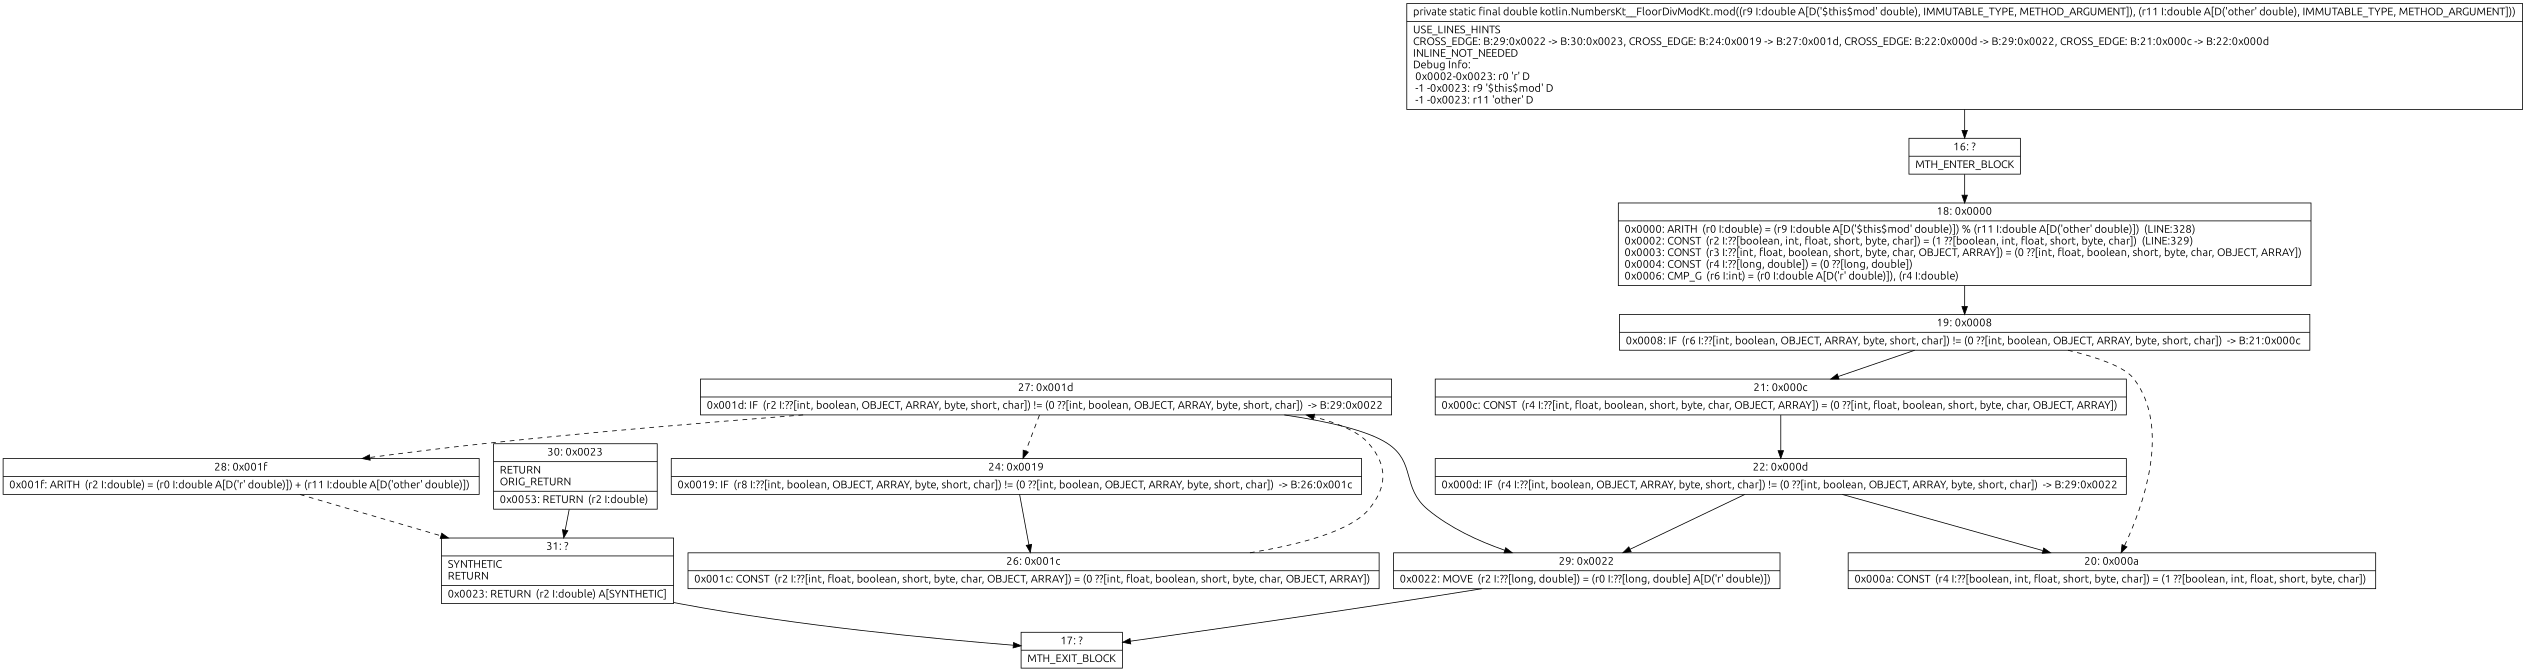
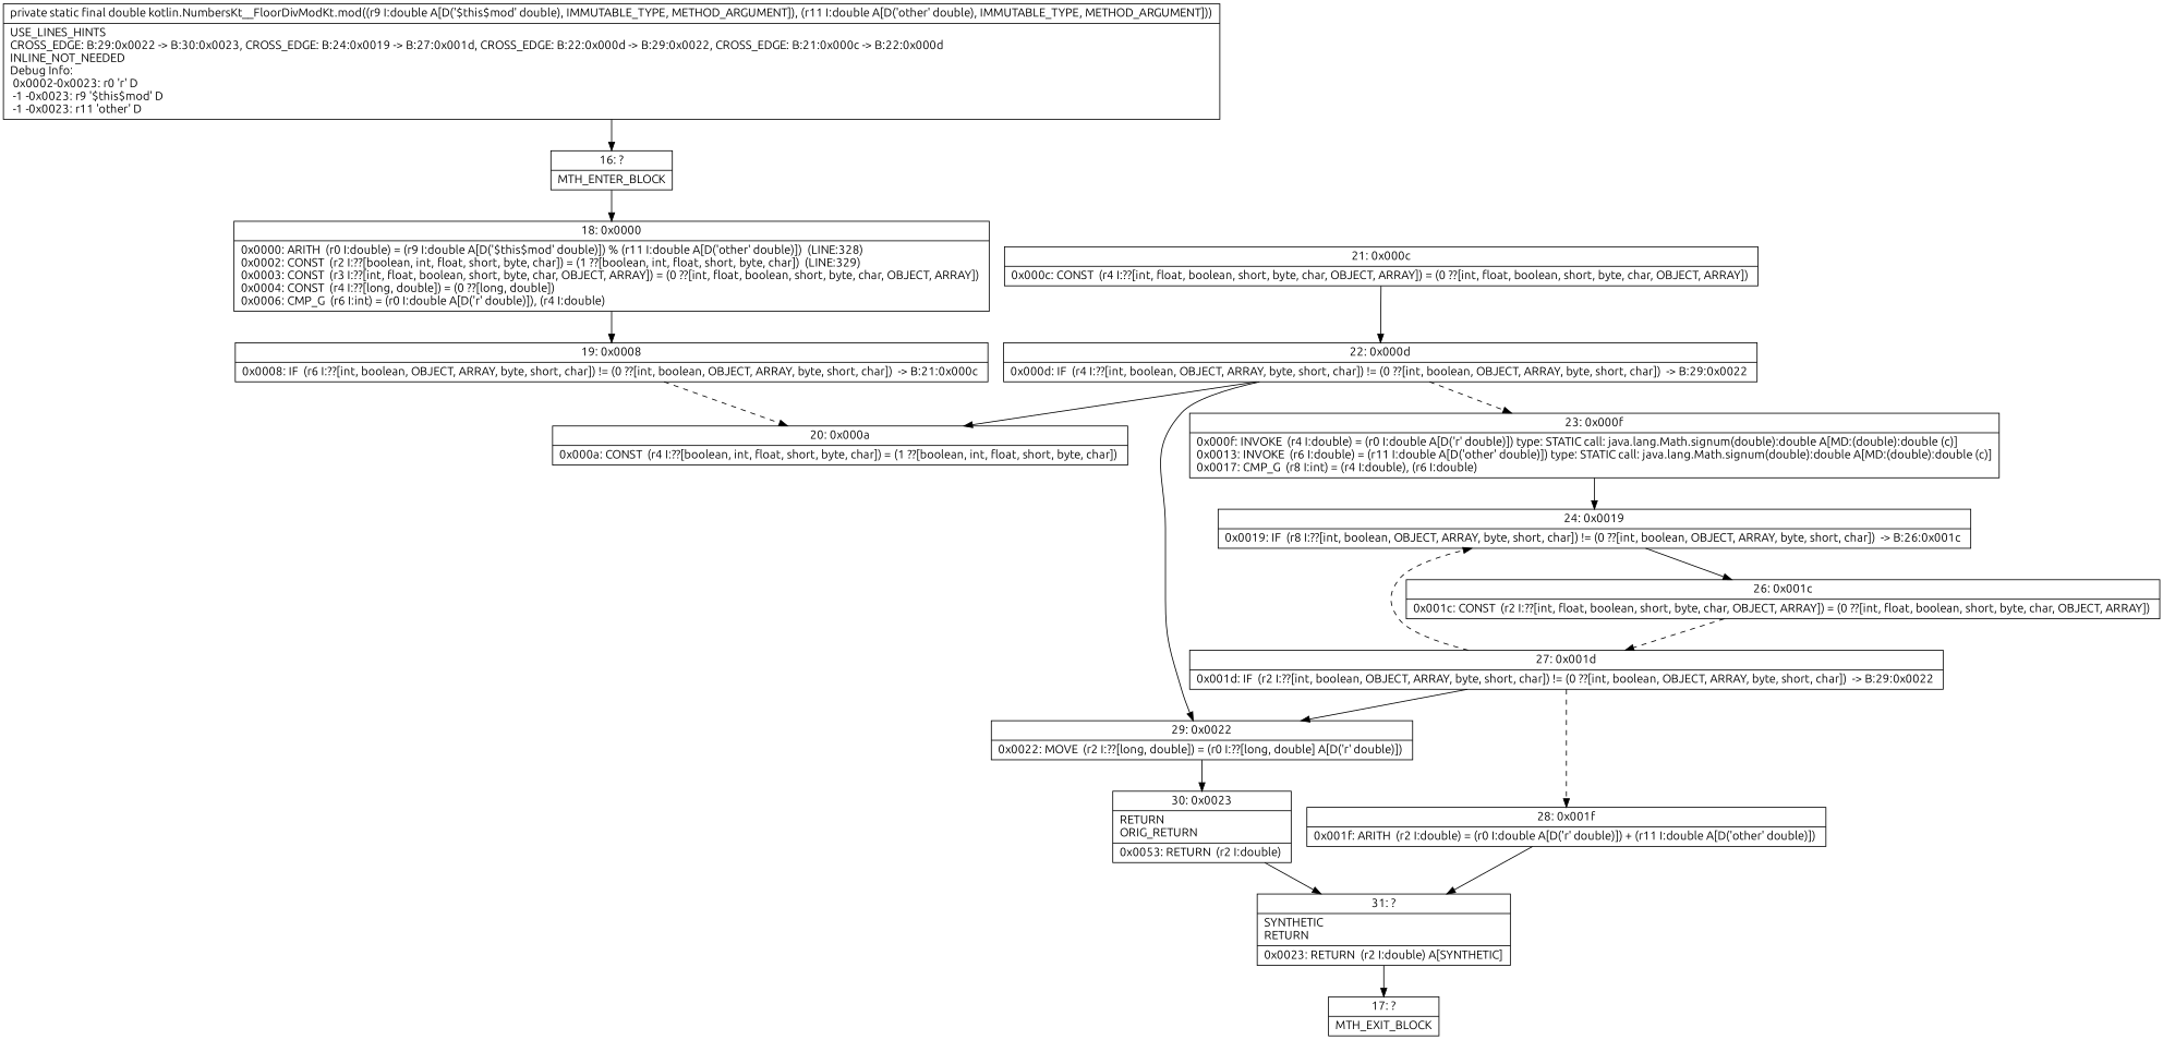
  digraph {
    fontname=Ubuntu
    node [fontname=Ubuntu shape=record]
    edge [fontname=Ubuntu]
    n1 [label="{16\:\ ?|MTH_ENTER_BLOCK\l}"]
    n2 [label="{18\:\ 0x0000|0x0000: ARITH  (r0 I:double) = (r9 I:double A[D('$this$mod' double)]) % (r11 I:double A[D('other' double)])  (LINE:328)\l0x0002: CONST  (r2 I:??[boolean, int, float, short, byte, char]) = (1 ??[boolean, int, float, short, byte, char])  (LINE:329)\l0x0003: CONST  (r3 I:??[int, float, boolean, short, byte, char, OBJECT, ARRAY]) = (0 ??[int, float, boolean, short, byte, char, OBJECT, ARRAY]) \l0x0004: CONST  (r4 I:??[long, double]) = (0 ??[long, double]) \l0x0006: CMP_G  (r6 I:int) = (r0 I:double A[D('r' double)]), (r4 I:double) \l}"]
    n3 [label="{19\:\ 0x0008|0x0008: IF  (r6 I:??[int, boolean, OBJECT, ARRAY, byte, short, char]) != (0 ??[int, boolean, OBJECT, ARRAY, byte, short, char])  \-\> B:21:0x000c \l}"]
    n4 [label="{20\:\ 0x000a|0x000a: CONST  (r4 I:??[boolean, int, float, short, byte, char]) = (1 ??[boolean, int, float, short, byte, char]) \l}"]
    n5 [label="{21\:\ 0x000c|0x000c: CONST  (r4 I:??[int, float, boolean, short, byte, char, OBJECT, ARRAY]) = (0 ??[int, float, boolean, short, byte, char, OBJECT, ARRAY]) \l}"]
    n6 [label="{22\:\ 0x000d|0x000d: IF  (r4 I:??[int, boolean, OBJECT, ARRAY, byte, short, char]) != (0 ??[int, boolean, OBJECT, ARRAY, byte, short, char])  \-\> B:29:0x0022 \l}"]
+   n7 [label="{23\:\ 0x000f|0x000f: INVOKE  (r4 I:double) = (r0 I:double A[D('r' double)]) type: STATIC call: java.lang.Math.signum(double):double A[MD:(double):double (c)]\l0x0013: INVOKE  (r6 I:double) = (r11 I:double A[D('other' double)]) type: STATIC call: java.lang.Math.signum(double):double A[MD:(double):double (c)]\l0x0017: CMP_G  (r8 I:int) = (r4 I:double), (r6 I:double) \l}"]
    n8 [label="{29\:\ 0x0022|0x0022: MOVE  (r2 I:??[long, double]) = (r0 I:??[long, double] A[D('r' double)]) \l}"]
    n9 [label="{24\:\ 0x0019|0x0019: IF  (r8 I:??[int, boolean, OBJECT, ARRAY, byte, short, char]) != (0 ??[int, boolean, OBJECT, ARRAY, byte, short, char])  \-\> B:26:0x001c \l}"]
    n10 [label="{30\:\ 0x0023|RETURN\lORIG_RETURN\l|0x0053: RETURN  (r2 I:double) \l}"]
    n11 [label="{26\:\ 0x001c|0x001c: CONST  (r2 I:??[int, float, boolean, short, byte, char, OBJECT, ARRAY]) = (0 ??[int, float, boolean, short, byte, char, OBJECT, ARRAY]) \l}"]
    n12 [label="{27\:\ 0x001d|0x001d: IF  (r2 I:??[int, boolean, OBJECT, ARRAY, byte, short, char]) != (0 ??[int, boolean, OBJECT, ARRAY, byte, short, char])  \-\> B:29:0x0022 \l}"]
    n13 [label="{28\:\ 0x001f|0x001f: ARITH  (r2 I:double) = (r0 I:double A[D('r' double)]) + (r11 I:double A[D('other' double)]) \l}"]
    n14 [label="{31\:\ ?|SYNTHETIC\lRETURN\l|0x0023: RETURN  (r2 I:double) A[SYNTHETIC]\l}"]
    n15 [label="{17\:\ ?|MTH_EXIT_BLOCK\l}"]
    n16 [label="{private static final double kotlin.NumbersKt__FloorDivModKt.mod((r9 I:double A[D('$this$mod' double), IMMUTABLE_TYPE, METHOD_ARGUMENT]), (r11 I:double A[D('other' double), IMMUTABLE_TYPE, METHOD_ARGUMENT]))  | USE_LINES_HINTS\lCROSS_EDGE: B:29:0x0022 \-\> B:30:0x0023, CROSS_EDGE: B:24:0x0019 \-\> B:27:0x001d, CROSS_EDGE: B:22:0x000d \-\> B:29:0x0022, CROSS_EDGE: B:21:0x000c \-\> B:22:0x000d\lINLINE_NOT_NEEDED\lDebug Info:\l  0x0002\-0x0023: r0 'r' D\l  \-1 \-0x0023: r9 '$this$mod' D\l  \-1 \-0x0023: r11 'other' D\l}"]
    n1 -> n2
    n2 -> n3
    n3 -> n4 [style=dashed]
-   n3 -> n5
    n5 -> n6
    n6 -> n4
+   n6 -> n7 [style=dashed]
    n6 -> n8
-   n8 -> n15
+   n7 -> n9
+   n8 -> n10
    n9 -> n11
    n10 -> n14
    n11 -> n12 [style=dashed]
    n12 -> n8
    n12 -> n9 [style=dashed]
    n12 -> n13 [style=dashed]
-   n13 -> n14 [style=dashed]
+   n13 -> n14
    n14 -> n15
    n16 -> n1
  }
